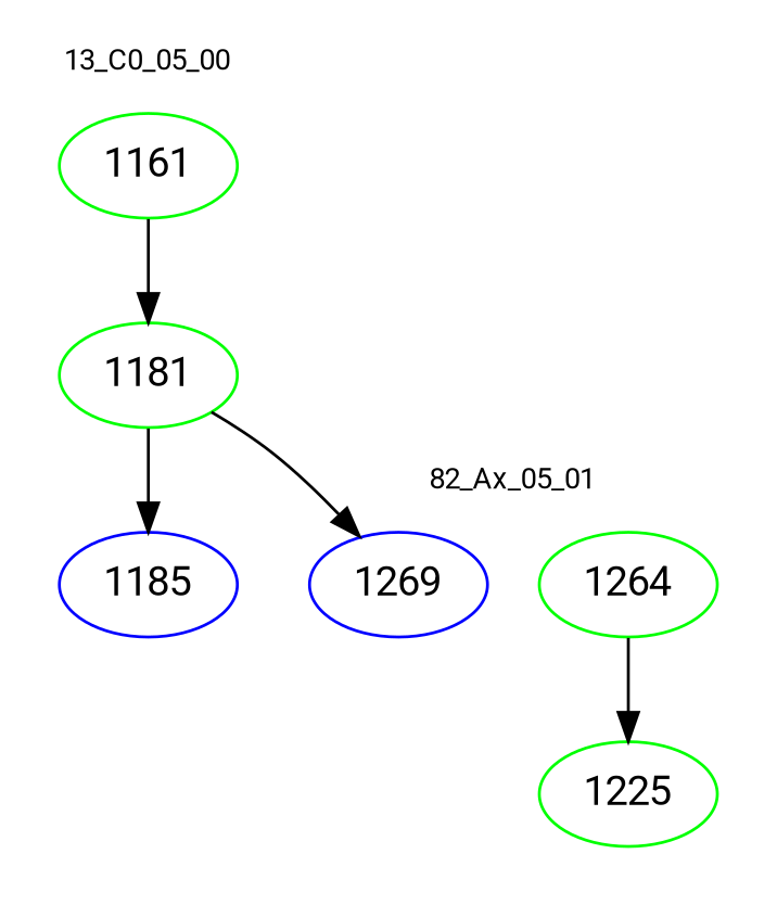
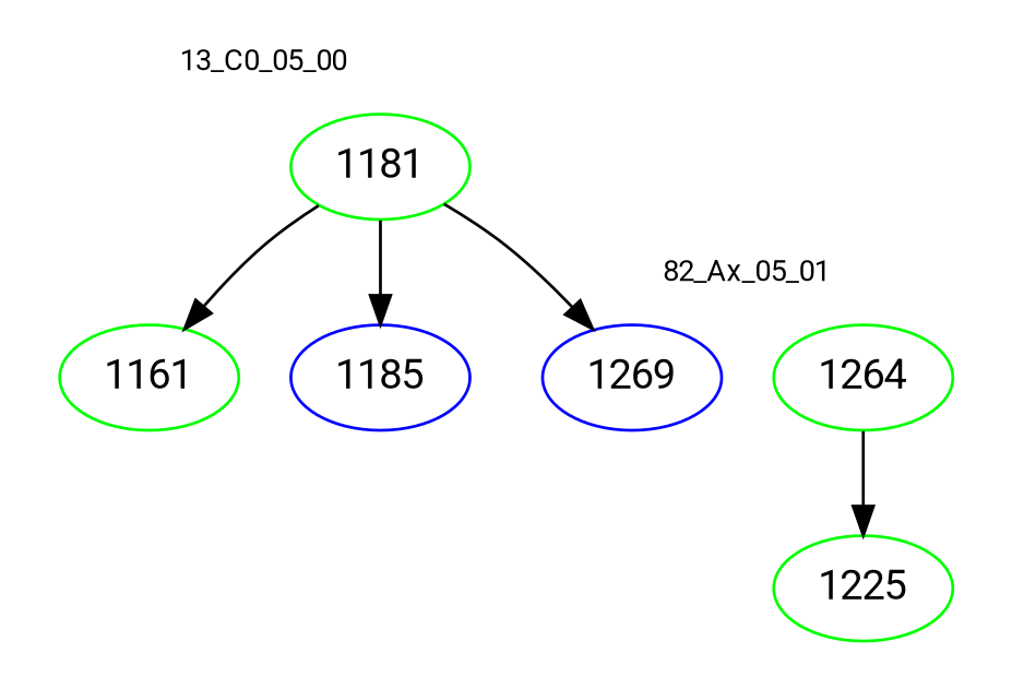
  digraph {
    fontname=Roboto
    node [color=green fontname=Roboto]
    edge [color=black fontname=Roboto]
    n1 [label=1264]
    n2 [label=1225]
    n3 [color=blue label=1269]
    n4 [label=1181]
    n5 [label=1161]
    n6 [color=blue label=1185]
    subgraph cluster_1 {
      color=white
      fontsize=10
      label="82_Ax_05_01"
      n1
      n2
      n3
    }
    subgraph cluster_2 {
      color=white
      fontsize=10
      label="13_C0_05_00"
      n4
      n5
      n6
    }
    n1 -> n2
    n4 -> n3
-   n5 -> n4
+   n4 -> n5
    n4 -> n6
  }
